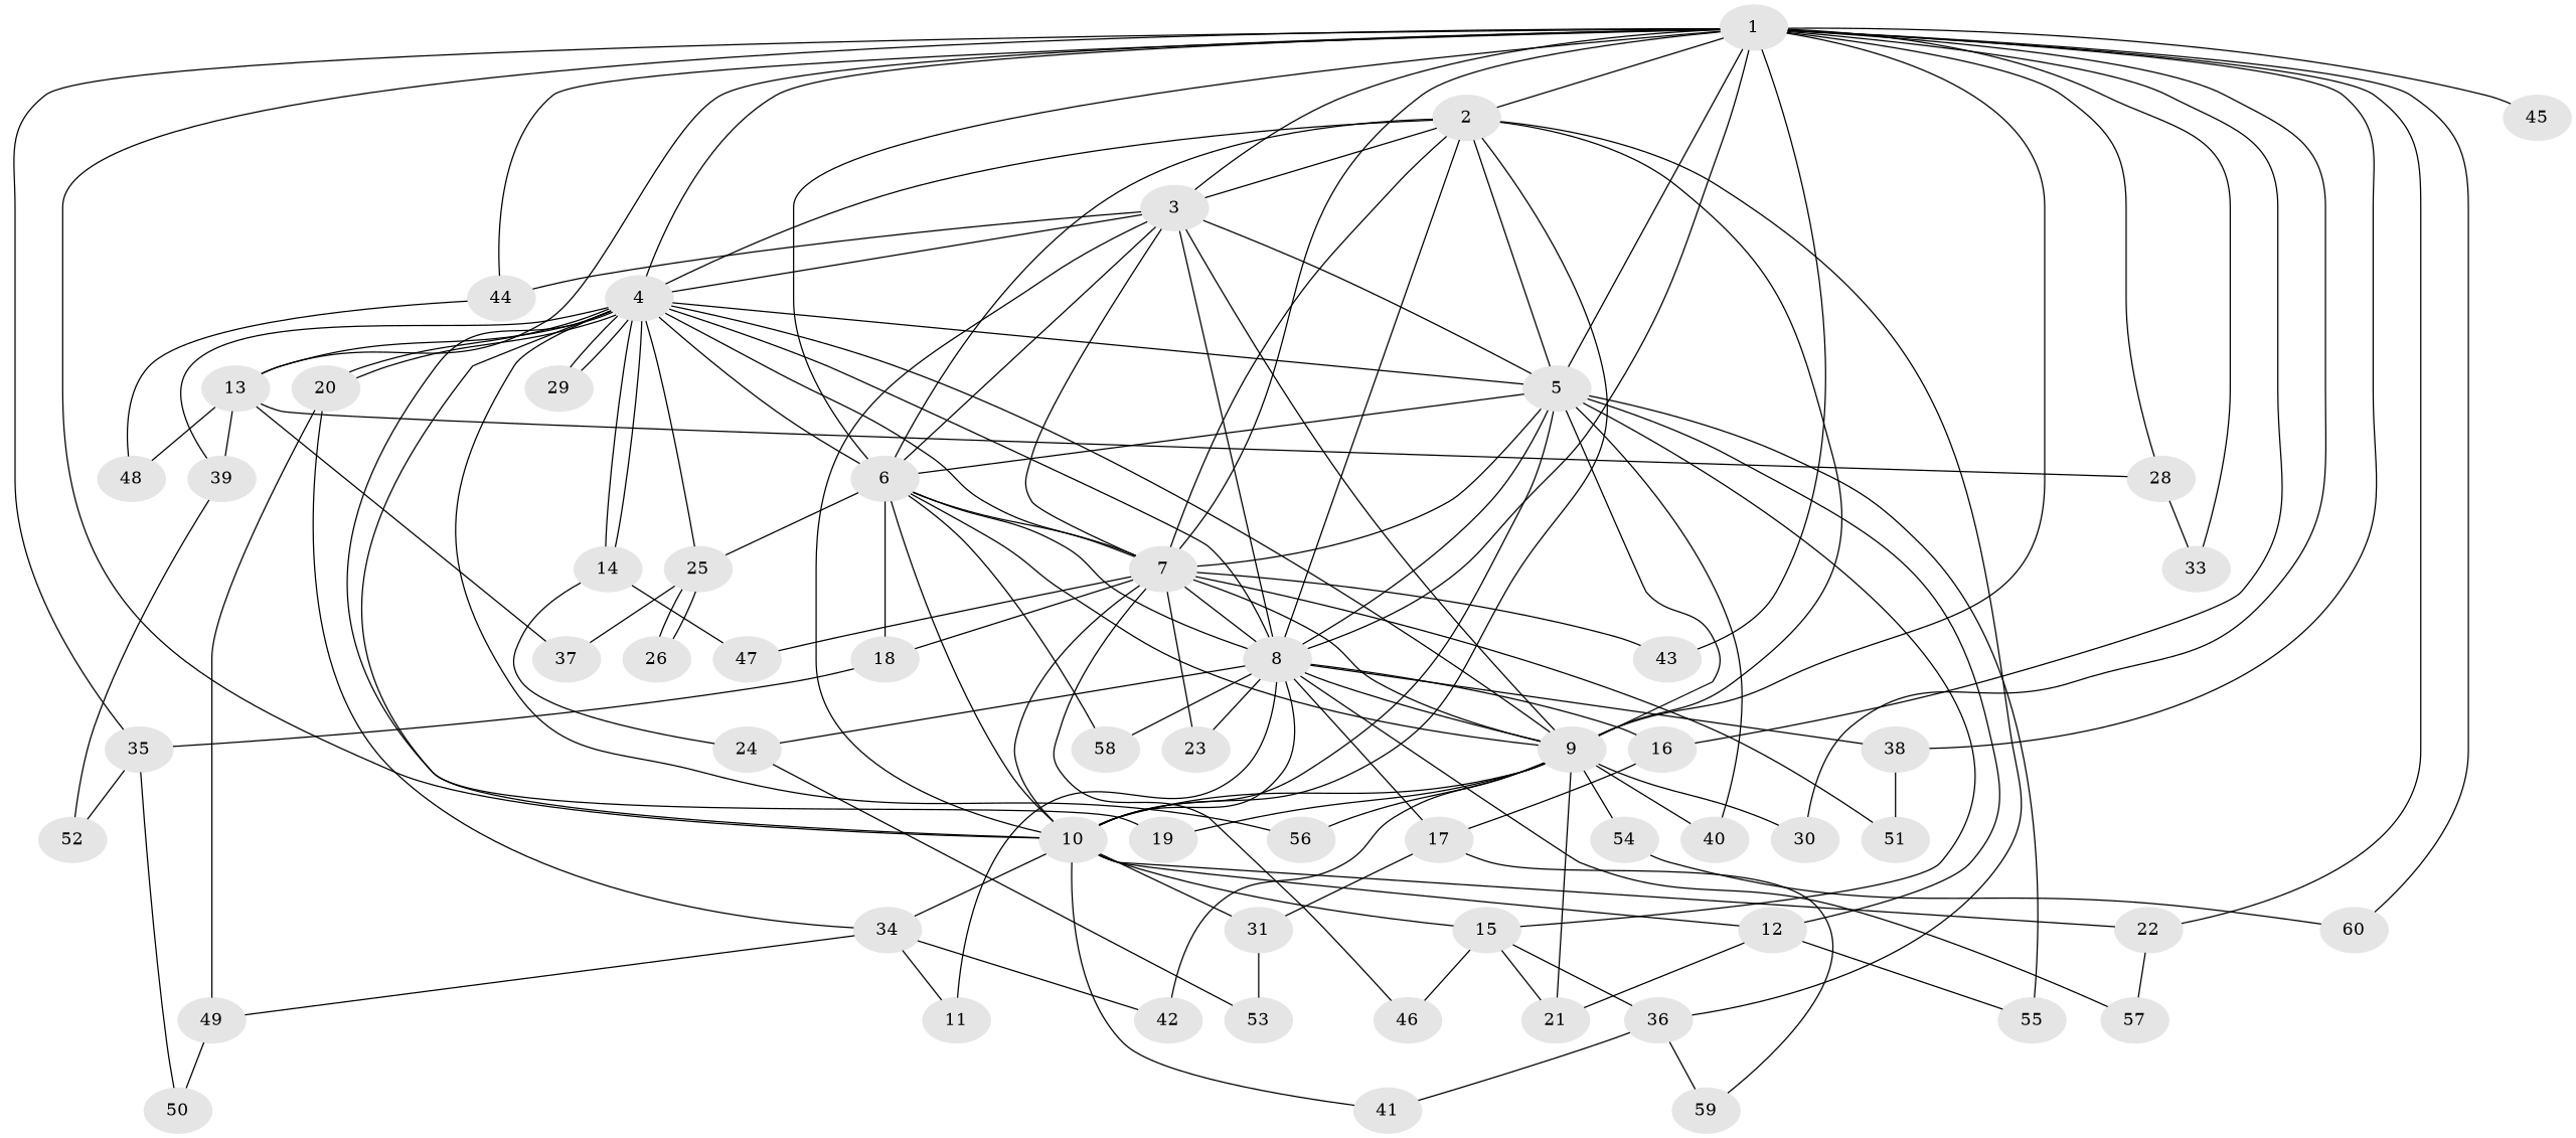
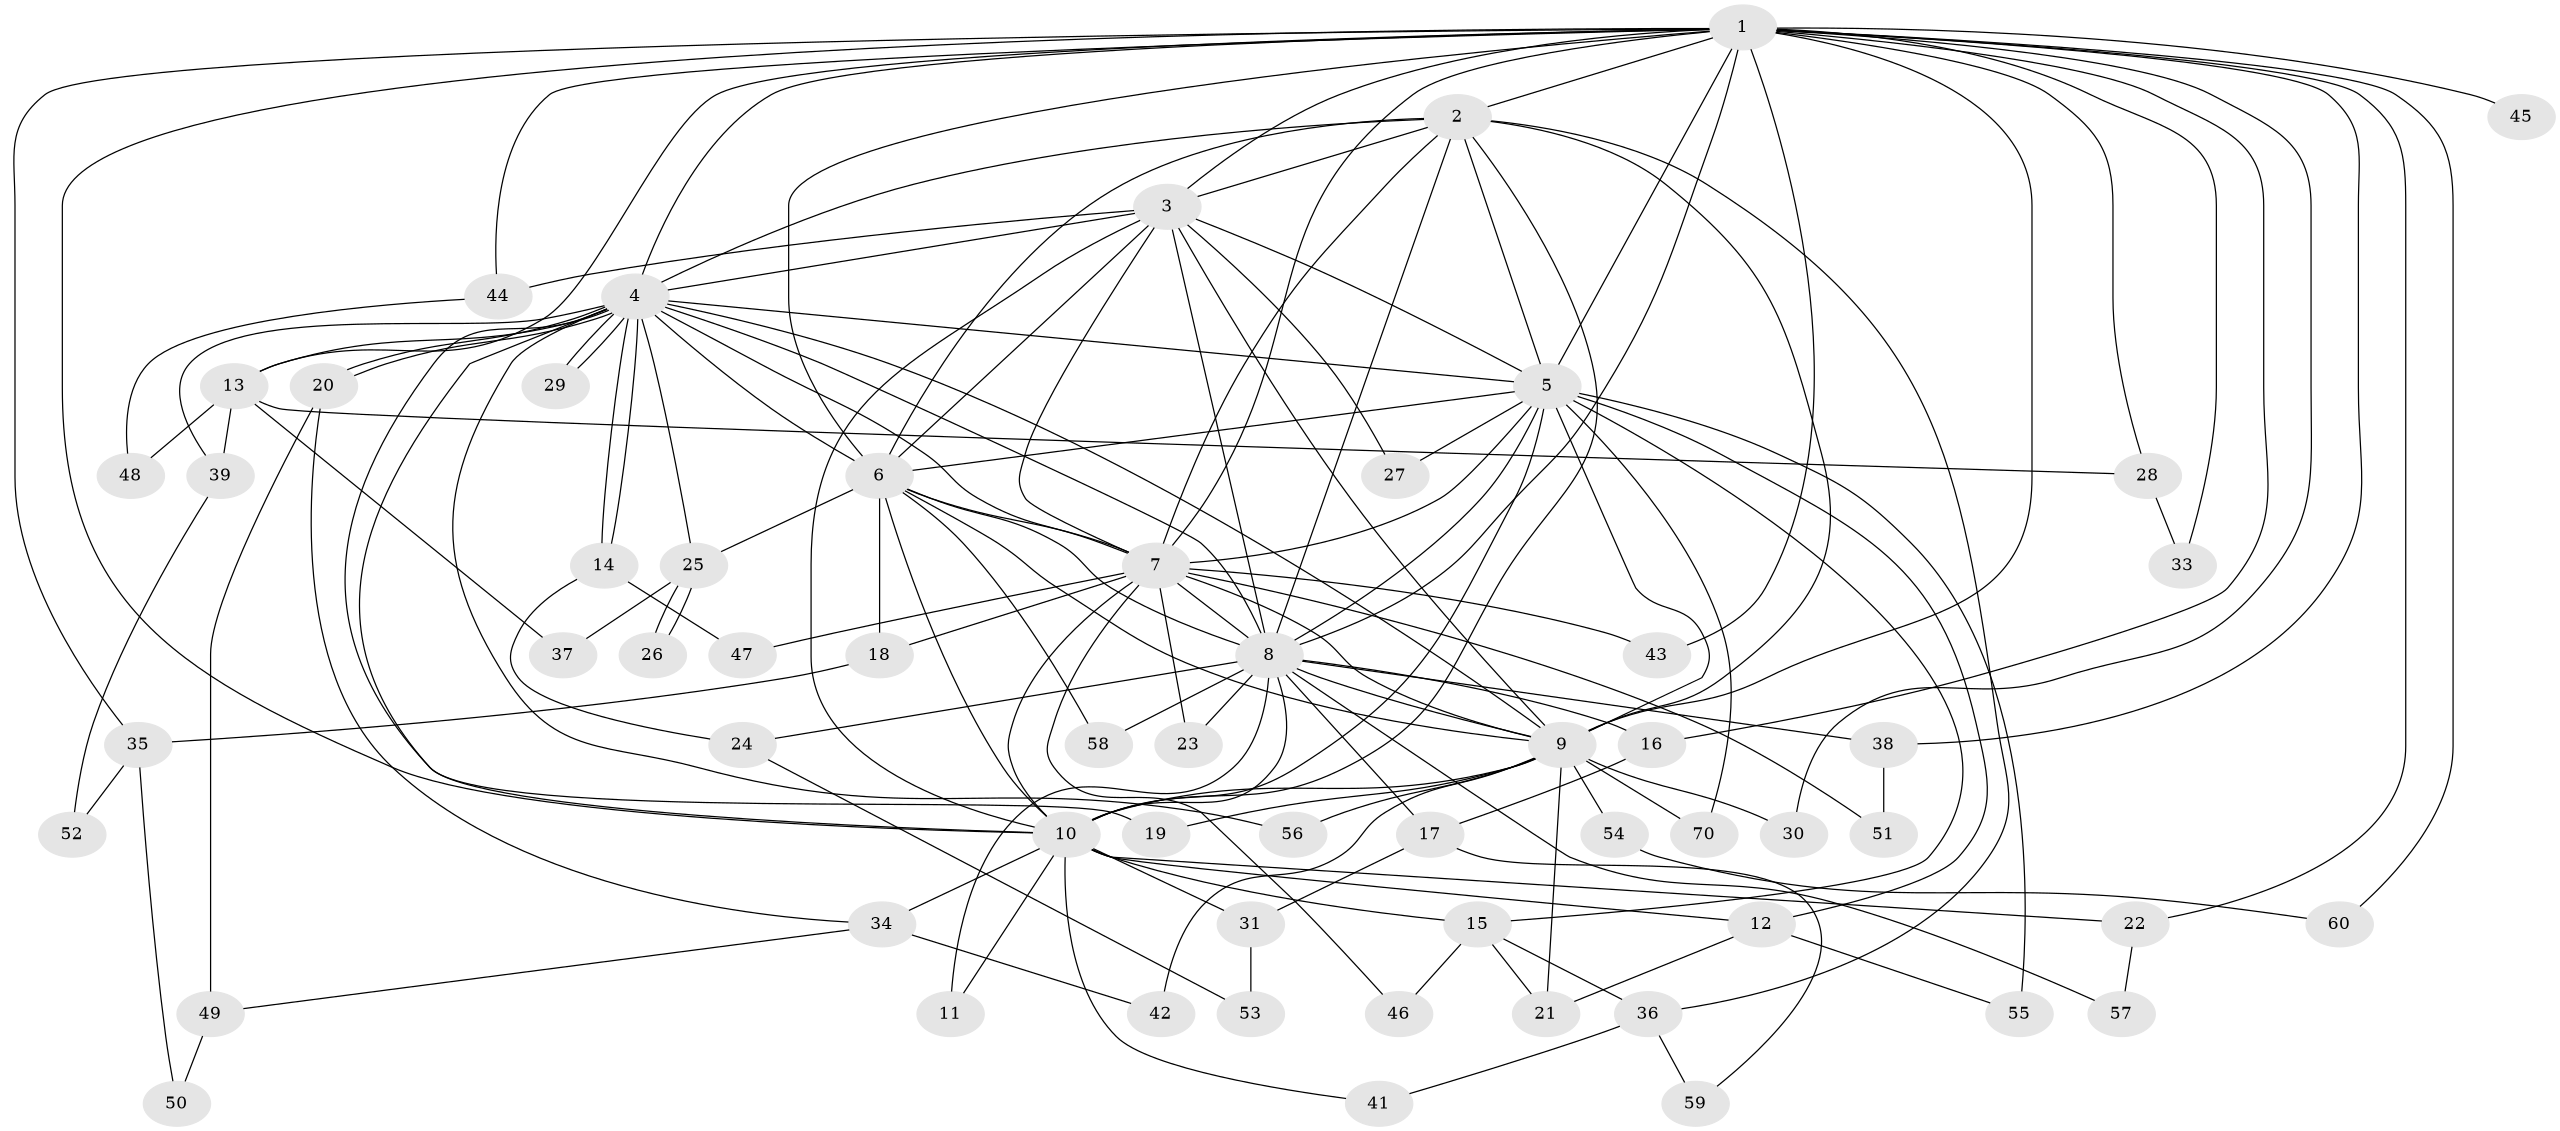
  graph {
    node [color=gray90 style=filled]
    1
    2
    3
    4
    5
    6
    7
    8
    9
    10
    13
    16
    22
    28
    30
    33
    35
    38
    43
    44
    45
    60
    36
+   27
    14
    19
    20
    25
    29
    39
    56
    12
    15
-   40
+   40 [label=70]
    55
    18
    58
    23
    46
    47
    51
    11
    17
    24
    57
    21
    42
    54
    34
    31
    41
    37
    48
    49
    50
    52
    59
    26
    53
    1 -- 2
    1 -- 3
    1 -- 4
    1 -- 5
    1 -- 6
    1 -- 7
    1 -- 8
    1 -- 9
    1 -- 10
    1 -- 13
    1 -- 16
    1 -- 22
    1 -- 28
    1 -- 30
    1 -- 33
    1 -- 35
    1 -- 38
    1 -- 43
    1 -- 44
    1 -- 45
    1 -- 60
    2 -- 3
    2 -- 4
    2 -- 5
    2 -- 6
    2 -- 7
    2 -- 8
    2 -- 9
    2 -- 10
    2 -- 36
    3 -- 4
    3 -- 5
    3 -- 6
    3 -- 7
    3 -- 8
    3 -- 9
    3 -- 10
    3 -- 44
+   3 -- 27
    4 -- 5
    4 -- 6
    4 -- 7
    4 -- 8
    4 -- 9
    4 -- 10
    4 -- 13
    4 -- 14
    4 -- 14
    4 -- 19
    4 -- 20
    4 -- 20
    4 -- 25
    4 -- 29
    4 -- 29
    4 -- 39
    4 -- 56
    5 -- 6
    5 -- 7
    5 -- 8
    5 -- 9
    5 -- 10
+   5 -- 27
    5 -- 12
    5 -- 15
    5 -- 40
    5 -- 55
    6 -- 7
    6 -- 8
    6 -- 9
    6 -- 10
    6 -- 25
    6 -- 18
    6 -- 58
    7 -- 8
    7 -- 9
    7 -- 10
    7 -- 43
    7 -- 18
    7 -- 23
    7 -- 46
    7 -- 47
    7 -- 51
    8 -- 9
    8 -- 10
    8 -- 16
    8 -- 38
    8 -- 58
    8 -- 23
    8 -- 11
    8 -- 17
    8 -- 24
    8 -- 57
    9 -- 10
    9 -- 30
    9 -- 19
    9 -- 56
    9 -- 40
    9 -- 21
    9 -- 42
    9 -- 54
    10 -- 22
    10 -- 12
    10 -- 15
-   34 -- 11
+   10 -- 11
    10 -- 34
    10 -- 31
    10 -- 41
    13 -- 28
    13 -- 39
    13 -- 37
    13 -- 48
    16 -- 17
    22 -- 57
    28 -- 33
    35 -- 50
    35 -- 52
    38 -- 51
    44 -- 48
    36 -- 41
    36 -- 59
    14 -- 47
    14 -- 24
    20 -- 34
    20 -- 49
    25 -- 37
    25 -- 26
    25 -- 26
    39 -- 52
    12 -- 55
    12 -- 21
    15 -- 36
    15 -- 46
    15 -- 21
    18 -- 35
    17 -- 31
    17 -- 59
    24 -- 53
    54 -- 60
    34 -- 42
    34 -- 49
    31 -- 53
    49 -- 50
  }
